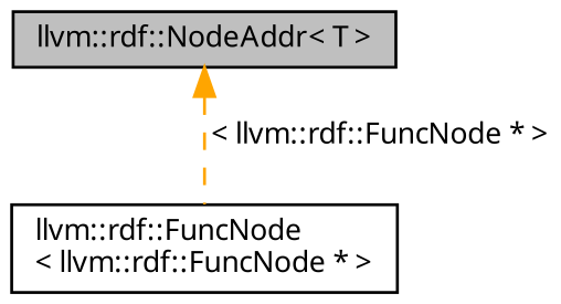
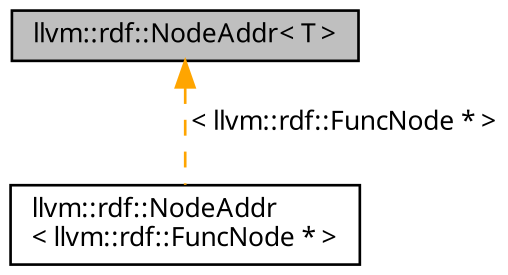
  digraph {
    fontname="Noto Sans"
    node [color=black fontname="Noto Sans" fontsize=10 shape=box]
    n1 [fillcolor=grey75 fontcolor=black height=0.2 label="llvm::rdf::NodeAddr\< T \>" style=filled width=0.4]
-   n2 [height=0.2 label="llvm::rdf::FuncNode\l\< llvm::rdf::FuncNode * \>" width=0.4]
+   n2 [height=0.2 label="llvm::rdf::NodeAddr\l\< llvm::rdf::FuncNode * \>" width=0.4]
    n1 -> n2 [color=orange dir=back fontname="Noto Sans" fontsize=10 label=" \< llvm::rdf::FuncNode * \>" labelfontname=Helvetica labelfontsize=10 style=dashed]
  }
